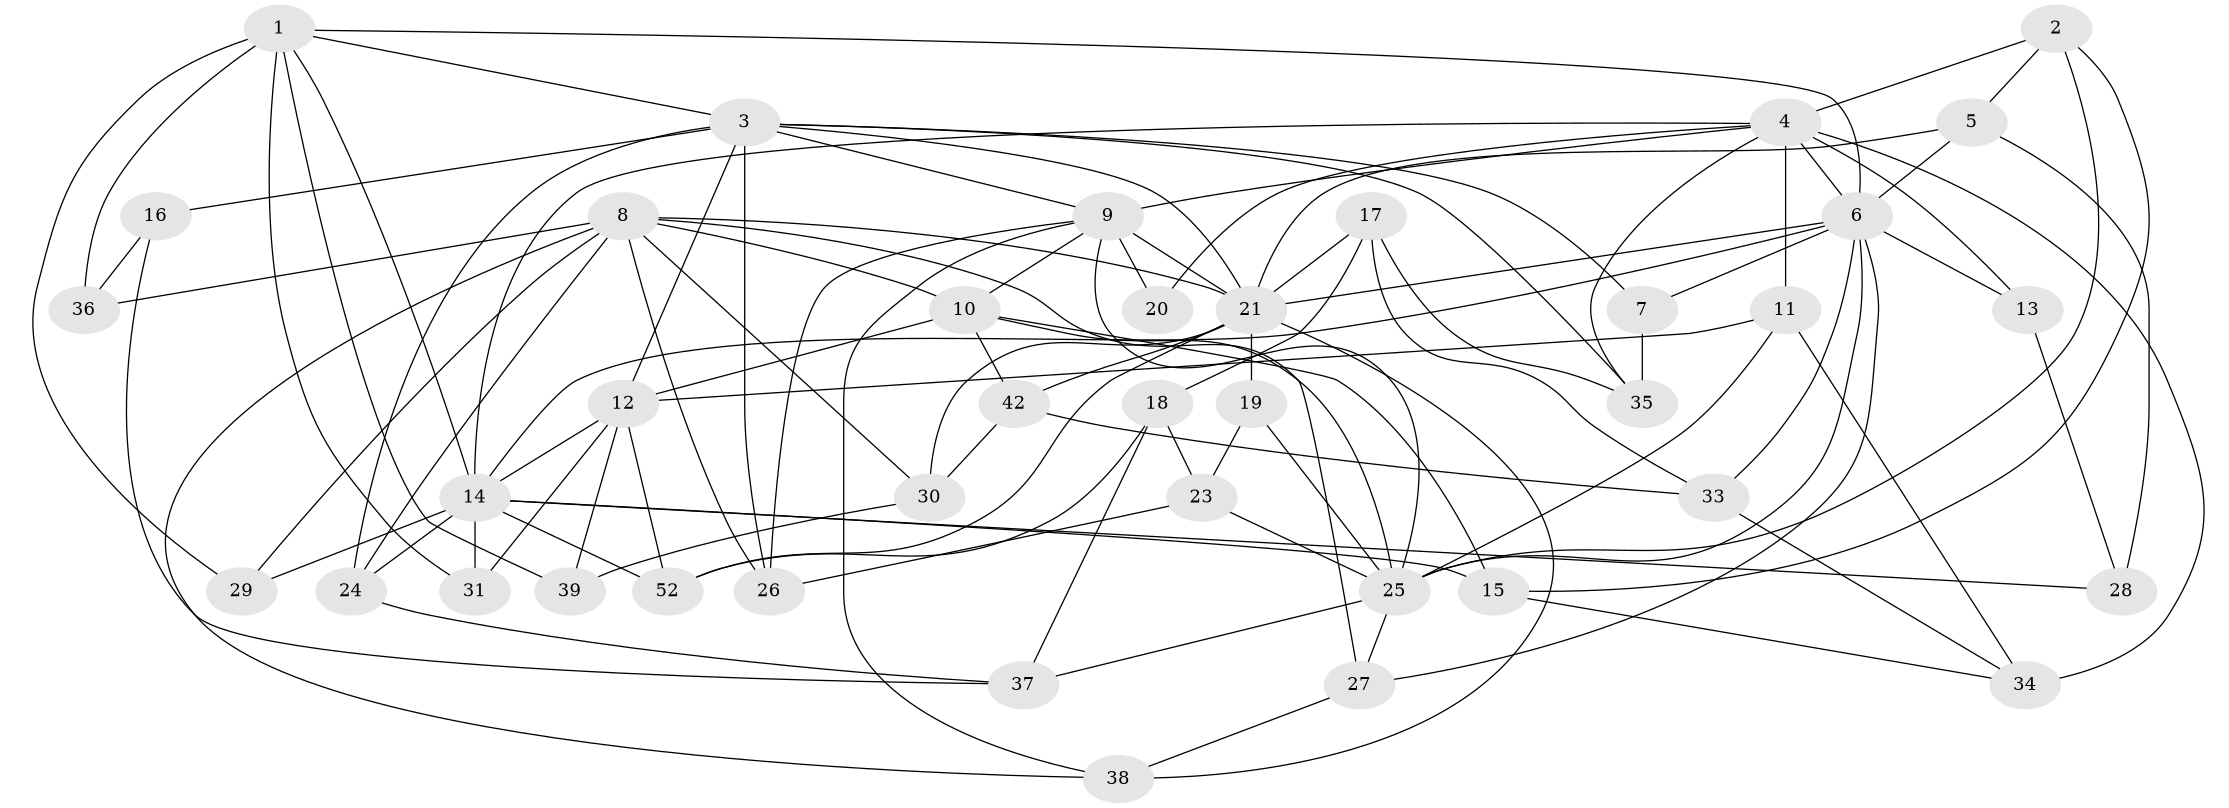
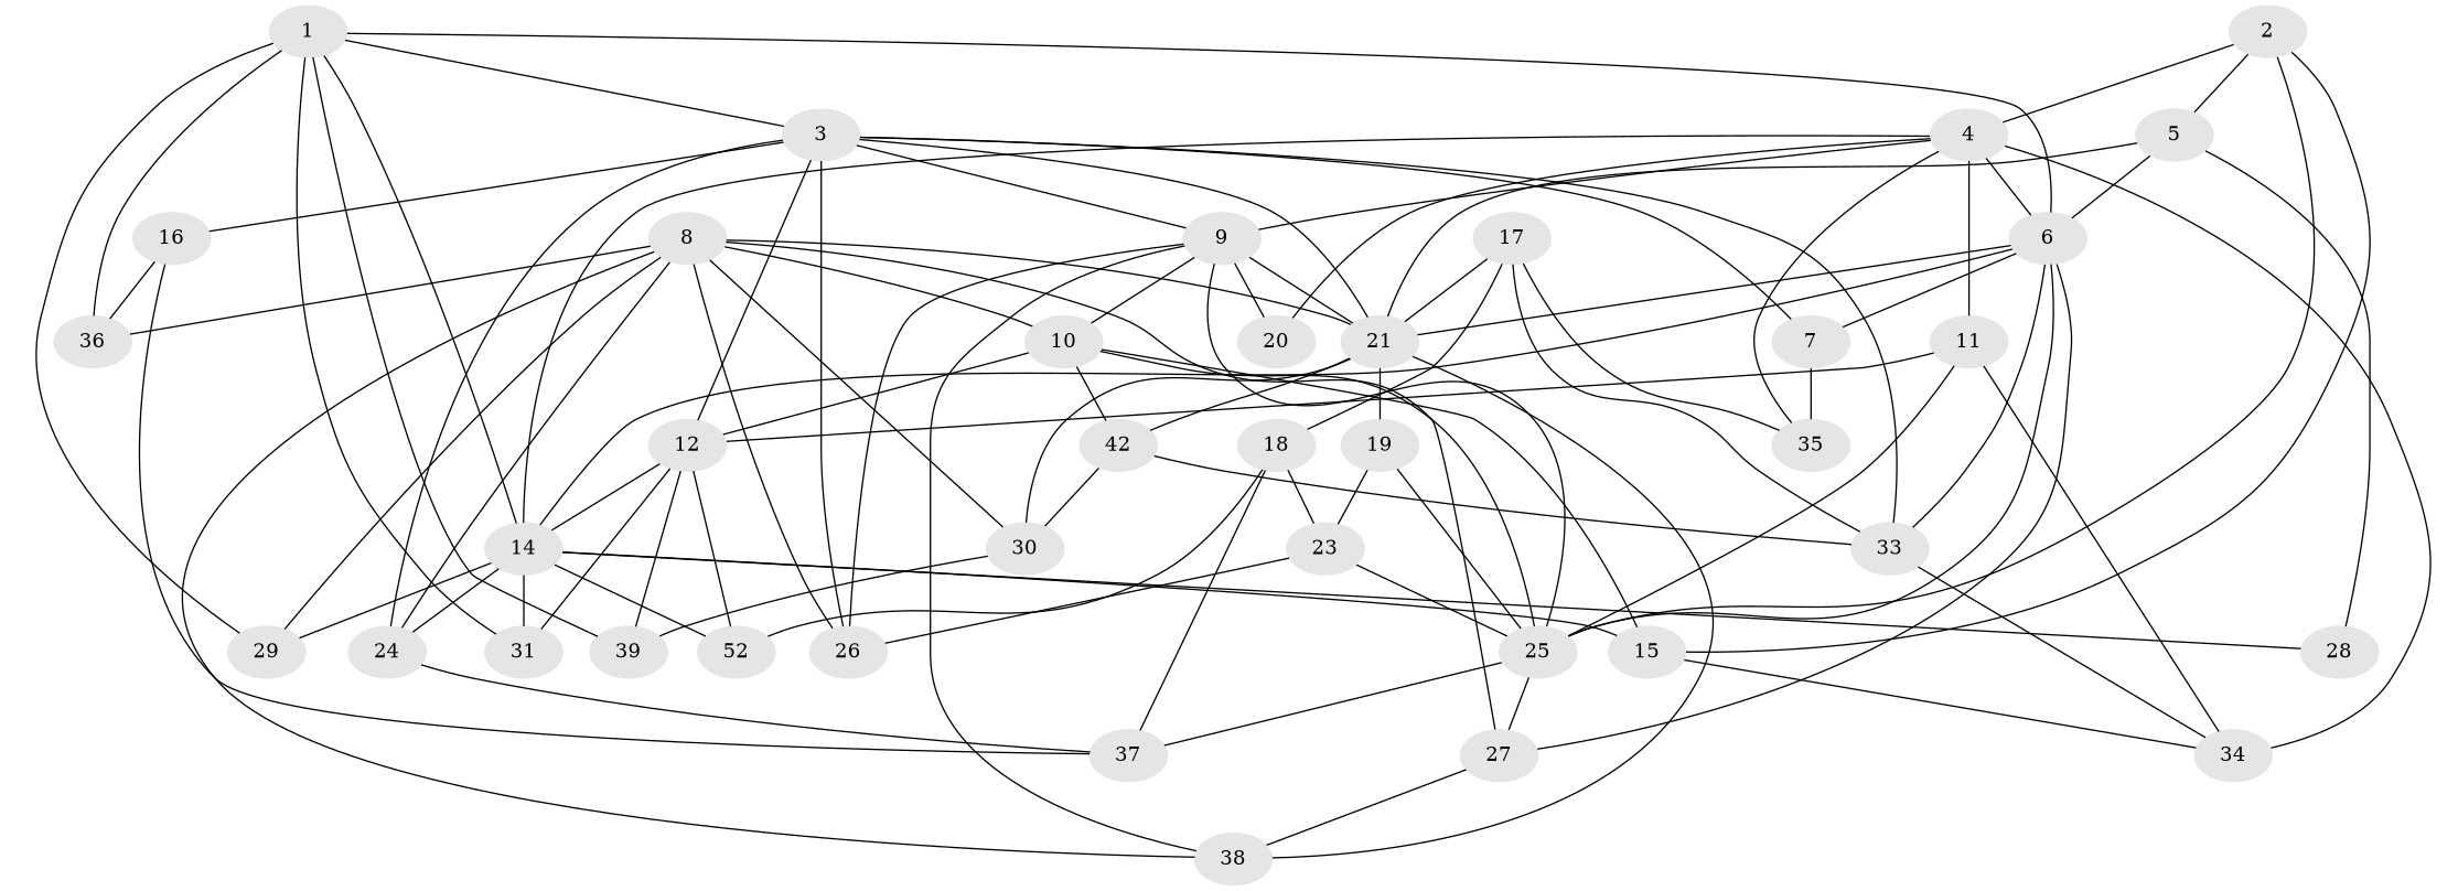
  graph {
    node [color=gray90 style=filled]
    edge [weight=1.0]
    1
    3
    6
    14
    29
    31
    36
    39
    7
    9
    12
    16
    21
    24
    26
    35
    25
-   13
    27
    33
    15
    28
    n23 [label=52]
    2
    4
    5
    11
    20
    34
    37
    10
    38
    30
    19
    n35 [label=42]
    8
    23
    17
    18
    1 -- 3
    1 -- 6
    1 -- 14
    1 -- 29 [weight=2.0]
    1 -- 31
    1 -- 36 [weight=2.0]
    1 -- 39 [weight=2.0]
    3 -- 7
    3 -- 9
    3 -- 12 [weight=2.0]
    3 -- 16
    3 -- 21
    3 -- 24
    3 -- 26
-   3 -- 35
+   3 -- 33
    6 -- 14
    6 -- 7
    6 -- 21
    6 -- 25
-   6 -- 13
    6 -- 27
    6 -- 33
    14 -- 29
    14 -- 31
    14 -- 24
    14 -- 15
    14 -- 28 [weight=2.0]
    14 -- n23
    7 -- 35
    9 -- 21
    9 -- 26
    9 -- 25
    9 -- 20 [weight=3.0]
    9 -- 10
    9 -- 38
    12 -- 14
    12 -- 31
    12 -- 39
    12 -- n23
    16 -- 36
    16 -- 37
-   21 -- n23
    21 -- 38
    21 -- 30
    21 -- 19 [weight=2.0]
    21 -- n35
    24 -- 37
    25 -- 27
    25 -- 37
-   13 -- 28
    27 -- 38
    33 -- 34
    15 -- 34
    2 -- 25
    2 -- 15
    2 -- 4
    2 -- 5
    4 -- 6
    4 -- 14
    4 -- 9
    4 -- 35
-   4 -- 13 [weight=2.0]
    4 -- 11
    4 -- 20
    4 -- 34
    5 -- 6
    5 -- 21
    5 -- 28
    11 -- 12
    11 -- 25
    11 -- 34
    10 -- 12
    10 -- 25
    10 -- 15
    10 -- n35
    30 -- 39
    19 -- 25
    19 -- 23
    n35 -- 33
    n35 -- 30
    8 -- 29
    8 -- 36
    8 -- 21 [weight=3.0]
    8 -- 24
    8 -- 26
    8 -- 27
    8 -- 10 [weight=2.0]
    8 -- 38
    8 -- 30
    23 -- 26
    23 -- 25 [weight=2.0]
    17 -- 21
    17 -- 35
    17 -- 33
    17 -- 18
    18 -- n23
    18 -- 37
    18 -- 23
  }
